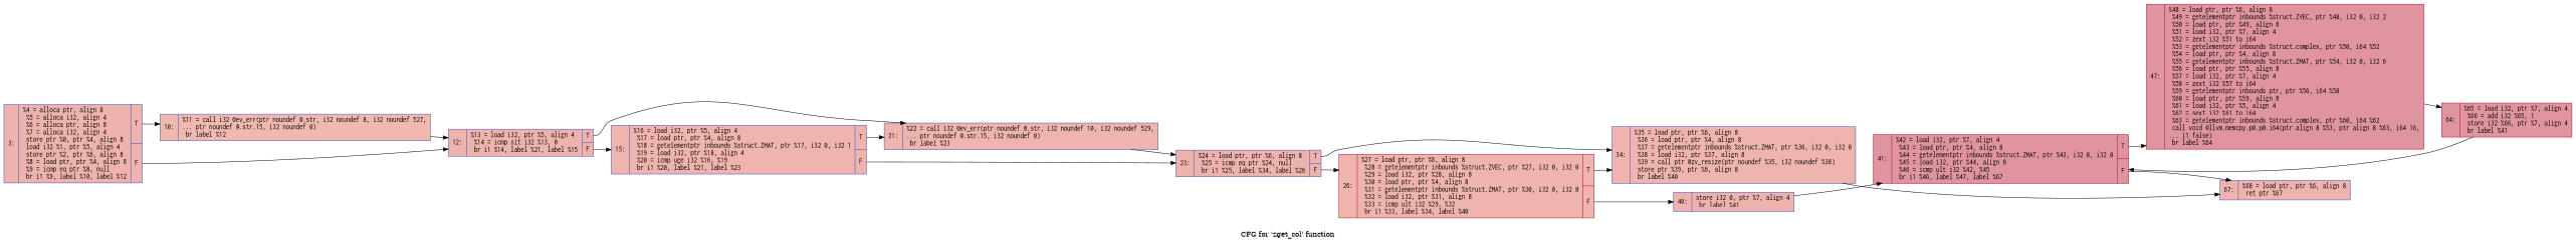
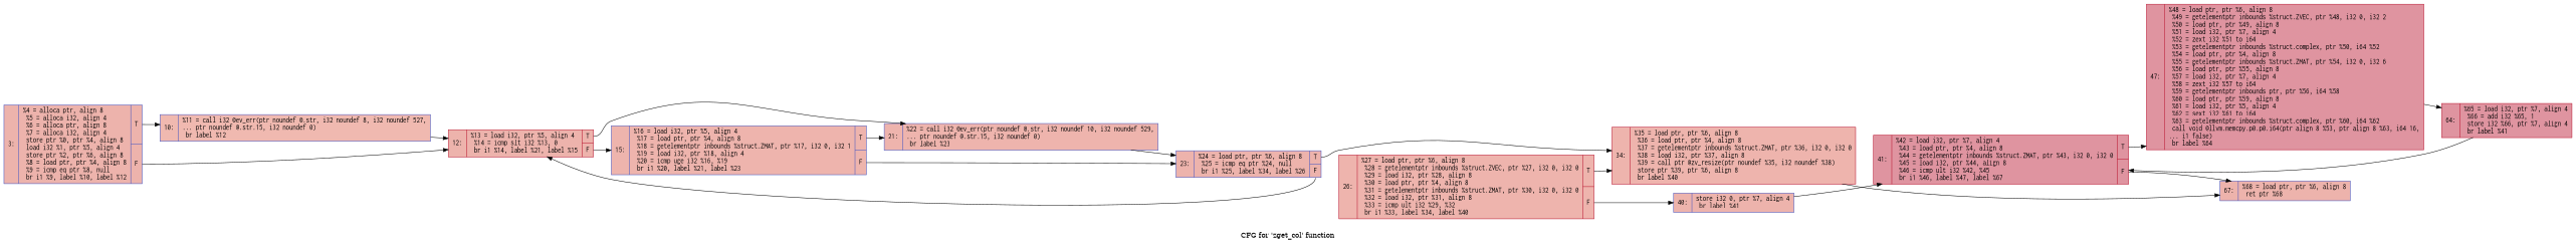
  digraph {
    label="CFG for 'zget_col' function"
    rankdir=LR
    node [color="#3d50c3ff" fillcolor="#d6524470" fontname=Courier shape=record style=filled]
    n1 [label="{3:\l|  %4 = alloca ptr, align 8\l  %5 = alloca i32, align 4\l  %6 = alloca ptr, align 8\l  %7 = alloca i32, align 4\l  store ptr %0, ptr %4, align 8\l  load i32 %1, ptr %5, align 4\l  store ptr %2, ptr %6, align 8\l  %8 = load ptr, ptr %4, align 8\l  %9 = icmp eq ptr %8, null\l  br i1 %9, label %10, label %12\l|{<s0>T|<s1>F}}"]
    n2 [fillcolor="#de614d70" label="{10:\l|  %11 = call i32 @ev_err(ptr noundef @.str, i32 noundef 8, i32 noundef 527,\l... ptr noundef @.str.15, i32 noundef 0)\l  br label %12\l}"]
-   n3 [label="{12:\l|  %13 = load i32, ptr %5, align 4\l  %14 = icmp slt i32 %13, 0\l  br i1 %14, label %21, label %15\l|{<s0>T|<s1>F}}"]
+   n3 [color="#b70d28ff" label="{12:\l|  %13 = load i32, ptr %5, align 4\l  %14 = icmp slt i32 %13, 0\l  br i1 %14, label %21, label %15\l|{<s0>T|<s1>F}}"]
    n4 [fillcolor="#d8564670" label="{21:\l|  %22 = call i32 @ev_err(ptr noundef @.str, i32 noundef 10, i32 noundef 529,\l... ptr noundef @.str.15, i32 noundef 0)\l  br label %23\l}"]
    n5 [fillcolor="#d8564670" label="{15:\l|  %16 = load i32, ptr %5, align 4\l  %17 = load ptr, ptr %4, align 8\l  %18 = getelementptr inbounds %struct.ZMAT, ptr %17, i32 0, i32 1\l  %19 = load i32, ptr %18, align 4\l  %20 = icmp uge i32 %16, %19\l  br i1 %20, label %21, label %23\l|{<s0>T|<s1>F}}"]
    n6 [label="{23:\l|  %24 = load ptr, ptr %6, align 8\l  %25 = icmp eq ptr %24, null\l  br i1 %25, label %34, label %26\l|{<s0>T|<s1>F}}"]
-   n7 [fillcolor="#d8564670" label="{34:\l|  %35 = load ptr, ptr %6, align 8\l  %36 = load ptr, ptr %4, align 8\l  %37 = getelementptr inbounds %struct.ZMAT, ptr %36, i32 0, i32 0\l  %38 = load i32, ptr %37, align 8\l  %39 = call ptr @zv_resize(ptr noundef %35, i32 noundef %38)\l  store ptr %39, ptr %6, align 8\l  br label %40\l}"]
+   n7 [color="#b70d28ff" fillcolor="#d8564670" label="{34:\l|  %35 = load ptr, ptr %6, align 8\l  %36 = load ptr, ptr %4, align 8\l  %37 = getelementptr inbounds %struct.ZMAT, ptr %36, i32 0, i32 0\l  %38 = load i32, ptr %37, align 8\l  %39 = call ptr @zv_resize(ptr noundef %35, i32 noundef %38)\l  store ptr %39, ptr %6, align 8\l  br label %40\l}"]
    n8 [color="#b70d28ff" fillcolor="#d8564670" label="{26:\l|  %27 = load ptr, ptr %6, align 8\l  %28 = getelementptr inbounds %struct.ZVEC, ptr %27, i32 0, i32 0\l  %29 = load i32, ptr %28, align 8\l  %30 = load ptr, ptr %4, align 8\l  %31 = getelementptr inbounds %struct.ZMAT, ptr %30, i32 0, i32 0\l  %32 = load i32, ptr %31, align 8\l  %33 = icmp ult i32 %29, %32\l  br i1 %33, label %34, label %40\l|{<s0>T|<s1>F}}"]
-   n9 [label="{67:\l|  %68 = load ptr, ptr %6, align 8\l  ret ptr %67\l}"]
+   n9 [label="{67:\l|  %68 = load ptr, ptr %6, align 8\l  ret ptr %68\l}"]
    n10 [label="{40:\l|  store i32 0, ptr %7, align 4\l  br label %41\l}"]
    n11 [color="#b70d28ff" fillcolor="#b70d2870" label="{41:\l|  %42 = load i32, ptr %7, align 4\l  %43 = load ptr, ptr %4, align 8\l  %44 = getelementptr inbounds %struct.ZMAT, ptr %43, i32 0, i32 0\l  %45 = load i32, ptr %44, align 8\l  %46 = icmp ult i32 %42, %45\l  br i1 %46, label %47, label %67\l|{<s0>T|<s1>F}}"]
    n12 [color="#b70d28ff" fillcolor="#b70d2870" label="{47:\l|  %48 = load ptr, ptr %6, align 8\l  %49 = getelementptr inbounds %struct.ZVEC, ptr %48, i32 0, i32 2\l  %50 = load ptr, ptr %49, align 8\l  %51 = load i32, ptr %7, align 4\l  %52 = zext i32 %51 to i64\l  %53 = getelementptr inbounds %struct.complex, ptr %50, i64 %52\l  %54 = load ptr, ptr %4, align 8\l  %55 = getelementptr inbounds %struct.ZMAT, ptr %54, i32 0, i32 6\l  %56 = load ptr, ptr %55, align 8\l  %57 = load i32, ptr %7, align 4\l  %58 = zext i32 %57 to i64\l  %59 = getelementptr inbounds ptr, ptr %56, i64 %58\l  %60 = load ptr, ptr %59, align 8\l  %61 = load i32, ptr %5, align 4\l  %62 = sext i32 %61 to i64\l  %63 = getelementptr inbounds %struct.complex, ptr %60, i64 %62\l  call void @llvm.memcpy.p0.p0.i64(ptr align 8 %53, ptr align 8 %63, i64 16,\l... i1 false)\l  br label %64\l}"]
    n13 [color="#b70d28ff" fillcolor="#b70d2870" label="{64:\l|  %65 = load i32, ptr %7, align 4\l  %66 = add i32 %65, 1\l  store i32 %66, ptr %7, align 4\l  br label %41\l}"]
    n1 -> n2 [tailport=s0]
    n1 -> n3 [tailport=s1]
    n2 -> n3
    n3 -> n4 [tailport=s0]
    n3 -> n5 [tailport=s1]
    n4 -> n6
    n5 -> n4 [tailport=s0]
    n5 -> n6 [tailport=s1]
    n6 -> n7 [tailport=s0]
-   n6 -> n8 [tailport=s1]
+   n6 -> n3 [tailport=s1]
    n7 -> n9
    n8 -> n7 [tailport=s0]
    n8 -> n10 [tailport=s1]
    n10 -> n11
    n11 -> n9 [tailport=s1]
    n11 -> n12 [tailport=s0]
    n12 -> n13
    n13 -> n11
  }
